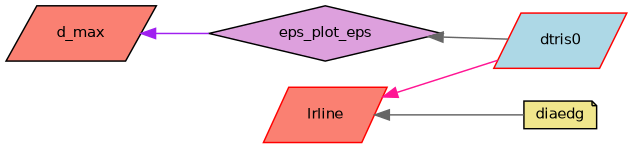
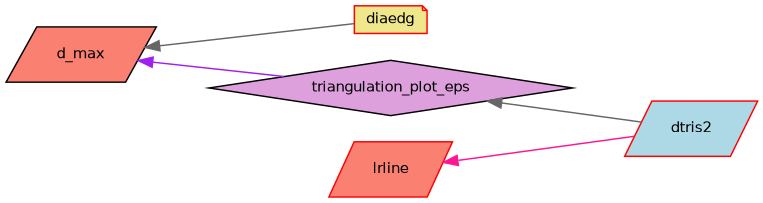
  digraph {
    rankdir=LR
    node [color=red fillcolor=salmon fontname=Helvetica fontsize=10 shape=parallelogram style=filled]
    edge [color=gray40 dir=back fontname=Helvetica fontsize=10 labelfontname=Helvetica labelfontsize=10 style=solid]
    n1 [color=black fontcolor=black height=0.2 label=d_max width=0.4]
-   n2 [color=black fillcolor=khaki height=0.2 label=diaedg shape=note width=0.4]
-   n3 [color=black fillcolor=plum height=0.2 label=eps_plot_eps shape=diamond width=0.4]
-   n4 [fillcolor=lightblue height=0.2 label=dtris0 width=0.4]
+   n2 [fillcolor=khaki height=0.2 label=diaedg shape=note width=0.4]
+   n3 [color=black fillcolor=plum height=0.2 label=triangulation_plot_eps shape=diamond width=0.4]
+   n4 [fillcolor=lightblue height=0.2 label=dtris2 width=0.4]
    n5 [height=0.2 label=lrline width=0.4]
-   n5 -> n2
+   n1 -> n2
    n1 -> n3 [color=purple]
    n3 -> n4
    n5 -> n4 [color=deeppink]
  }
